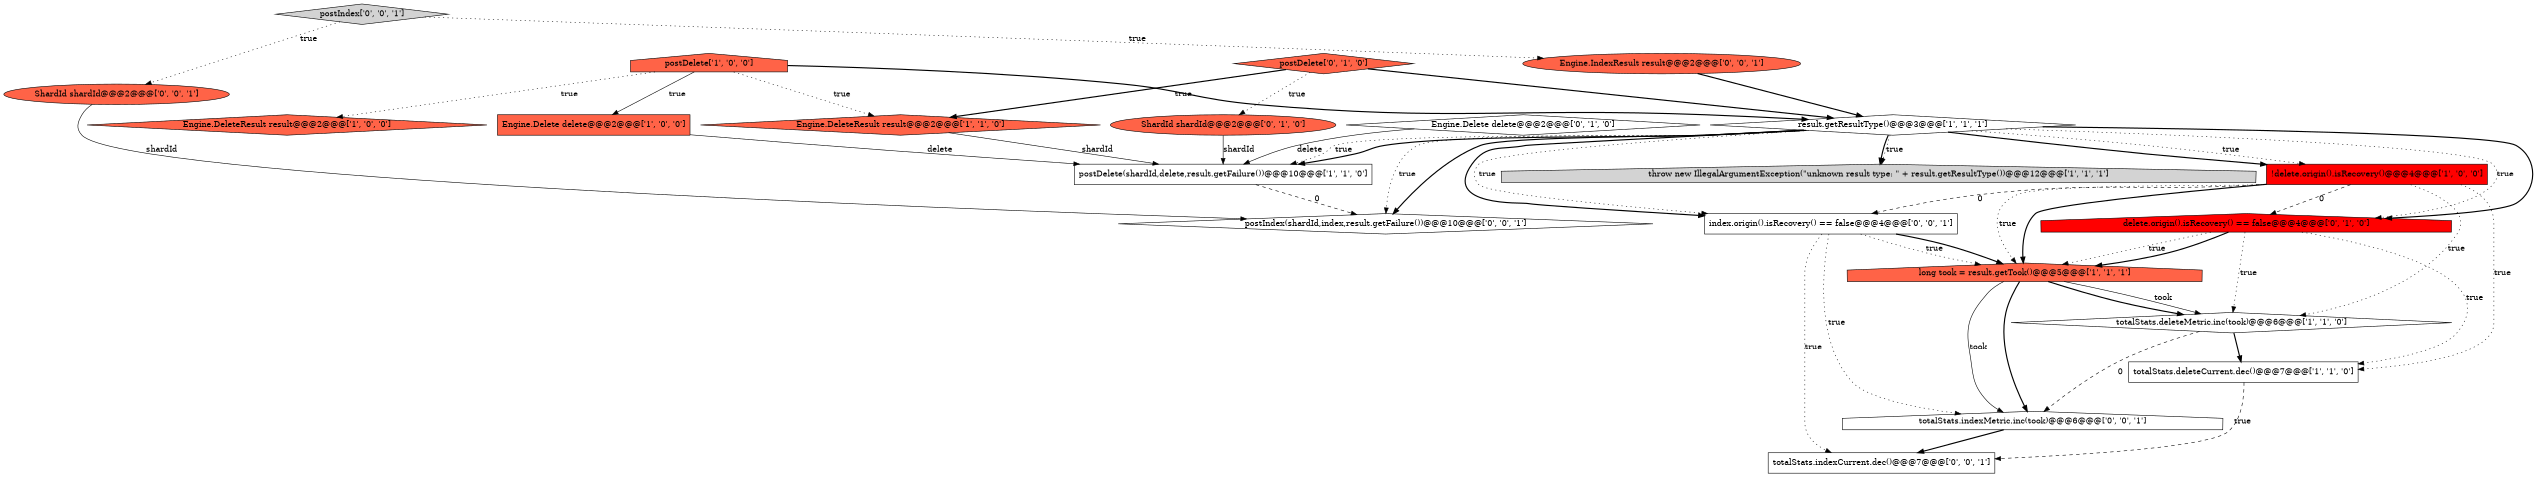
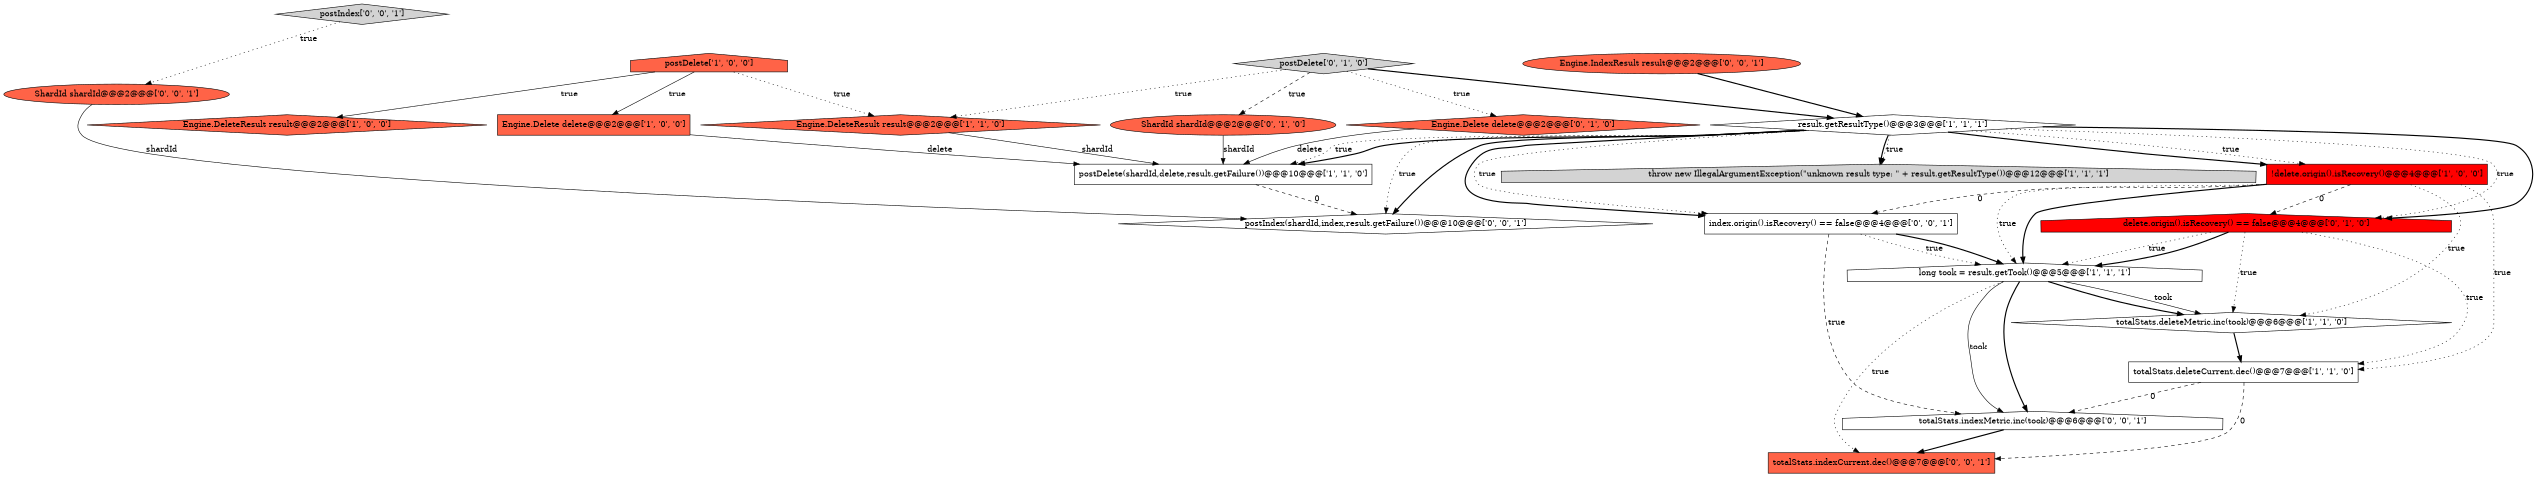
  digraph {
    node [fillcolor=white shape=diamond style=filled]
    edge [style=dotted]
    n1 [fillcolor=lightgray label="throw new IllegalArgumentException(\"unknown result type: \" + result.getResultType())@@@12@@@['1', '1', '1']" shape=house]
-   n2 [label="totalStats.indexCurrent.dec()@@@7@@@['0', '0', '1']" shape=box]
+   n2 [fillcolor=tomato label="totalStats.indexCurrent.dec()@@@7@@@['0', '0', '1']" shape=box]
    n3 [fillcolor=red label="!delete.origin().isRecovery()@@@4@@@['1', '0', '0']" shape=box]
    n4 [label="totalStats.deleteCurrent.dec()@@@7@@@['1', '1', '0']" shape=box]
    n5 [label="totalStats.deleteMetric.inc(took)@@@6@@@['1', '1', '0']"]
-   n6 [fillcolor=tomato label="long took = result.getTook()@@@5@@@['1', '1', '1']" shape=house]
+   n6 [label="long took = result.getTook()@@@5@@@['1', '1', '1']" shape=house]
    n7 [fillcolor=red label="delete.origin().isRecovery() == false@@@4@@@['0', '1', '0']" shape=house]
    n8 [label="index.origin().isRecovery() == false@@@4@@@['0', '0', '1']" shape=box]
    n9 [label="totalStats.indexMetric.inc(took)@@@6@@@['0', '0', '1']" shape=house]
    n10 [label="postIndex(shardId,index,result.getFailure())@@@10@@@['0', '0', '1']"]
    n11 [fillcolor=tomato label="postDelete['1', '0', '0']" shape=house]
    n12 [fillcolor=tomato label="Engine.DeleteResult result@@@2@@@['1', '1', '0']"]
    n13 [label="result.getResultType()@@@3@@@['1', '1', '1']"]
    n14 [fillcolor=tomato label="Engine.Delete delete@@@2@@@['1', '0', '0']" shape=box]
    n15 [fillcolor=tomato label="Engine.DeleteResult result@@@2@@@['1', '0', '0']"]
    n16 [label="postDelete(shardId,delete,result.getFailure())@@@10@@@['1', '1', '0']" shape=box]
    n17 [fillcolor=tomato label="ShardId shardId@@@2@@@['0', '0', '1']" shape=ellipse]
-   n18 [fillcolor=tomato label="postDelete['0', '1', '0']"]
+   n18 [fillcolor=lightgray label="postDelete['0', '1', '0']"]
    n19 [fillcolor=tomato label="ShardId shardId@@@2@@@['0', '1', '0']" shape=ellipse]
-   n20 [label="Engine.Delete delete@@@2@@@['0', '1', '0']"]
+   n20 [fillcolor=tomato label="Engine.Delete delete@@@2@@@['0', '1', '0']"]
    n21 [fillcolor=tomato label="Engine.IndexResult result@@@2@@@['0', '0', '1']" shape=ellipse]
    n22 [fillcolor=lightgray label="postIndex['0', '0', '1']"]
    n3 -> n4 [label=true]
    n3 -> n5 [label=true]
    n3 -> n6 [label=true]
    n3 -> n6 [style=bold]
    n3 -> n7 [label=0 style=dashed]
    n3 -> n8 [label=0 style=dashed]
-   n4 -> n2 [label=true style=dashed]
+   n4 -> n2 [label=0 style=dashed]
    n5 -> n4 [style=bold]
-   n5 -> n9 [label=0 style=dashed]
+   n4 -> n9 [label=0 style=dashed]
    n6 -> n5 [label=took style=solid]
    n6 -> n5 [style=bold]
    n6 -> n9 [label=took style=solid]
    n6 -> n9 [style=bold]
    n7 -> n4 [label=true]
    n7 -> n5 [label=true]
    n7 -> n6 [label=true]
    n7 -> n6 [style=bold]
-   n8 -> n2 [label=true]
+   n6 -> n2 [label=true]
    n8 -> n6 [label=true]
    n8 -> n6 [style=bold]
-   n8 -> n9 [label=true]
+   n8 -> n9 [label=true style=dashed]
    n9 -> n2 [style=bold]
    n11 -> n12 [label=true]
-   n11 -> n13 [style=bold]
    n11 -> n14 [label=true style=solid]
-   n11 -> n15 [label=true]
+   n11 -> n15 [label=true style=solid]
    n12 -> n16 [label=shardId style=solid]
    n13 -> n1 [style=bold]
    n13 -> n1 [label=true]
    n13 -> n3 [label=true]
    n13 -> n3 [style=bold]
    n13 -> n7 [style=bold]
    n13 -> n7 [label=true]
    n13 -> n8 [label=true]
    n13 -> n8 [style=bold]
    n13 -> n10 [label=true]
    n13 -> n10 [style=bold]
    n13 -> n16 [style=bold]
    n13 -> n16 [label=true]
    n14 -> n16 [label=delete style=solid]
    n16 -> n10 [label=0 style=dashed]
    n17 -> n10 [label=shardId style=solid]
-   n18 -> n12 [label=true style=bold]
+   n18 -> n12 [label=true]
    n18 -> n13 [style=bold]
-   n18 -> n19 [label=true]
+   n18 -> n19 [label=true style=dashed]
+   n18 -> n20 [label=true]
    n19 -> n16 [label=shardId style=solid]
    n20 -> n16 [label=delete style=solid]
    n21 -> n13 [style=bold]
    n22 -> n17 [label=true]
-   n22 -> n21 [label=true]
  }
